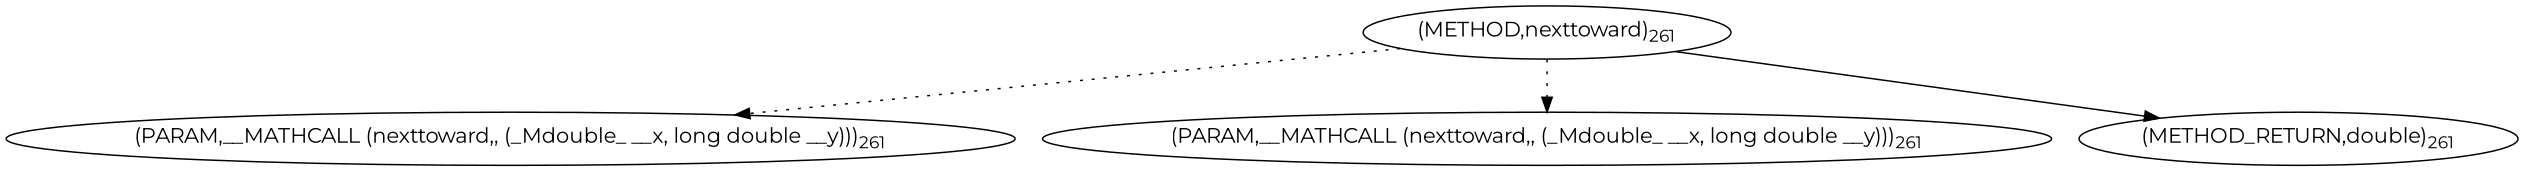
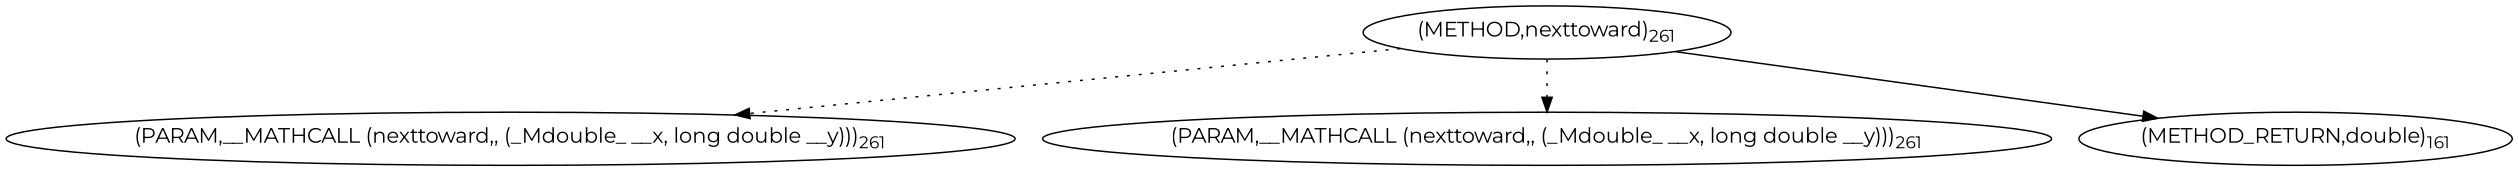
  digraph {
    fontname=Montserrat
    node [fontname=Montserrat]
    edge [style=dotted fontname=Montserrat]
    n1 [label=<(METHOD,nexttoward)<SUB>261</SUB>>]
    n2 [label=<(PARAM,__MATHCALL (nexttoward,, (_Mdouble_ __x, long double __y)))<SUB>261</SUB>>]
    n3 [label=<(PARAM,__MATHCALL (nexttoward,, (_Mdouble_ __x, long double __y)))<SUB>261</SUB>>]
-   n4 [label=<(METHOD_RETURN,double)<SUB>261</SUB>>]
+   n4 [label=<(METHOD_RETURN,double)<SUB>161</SUB>>]
    n1 -> n2
    n1 -> n3
    n1 -> n4 [style=solid]
  }
